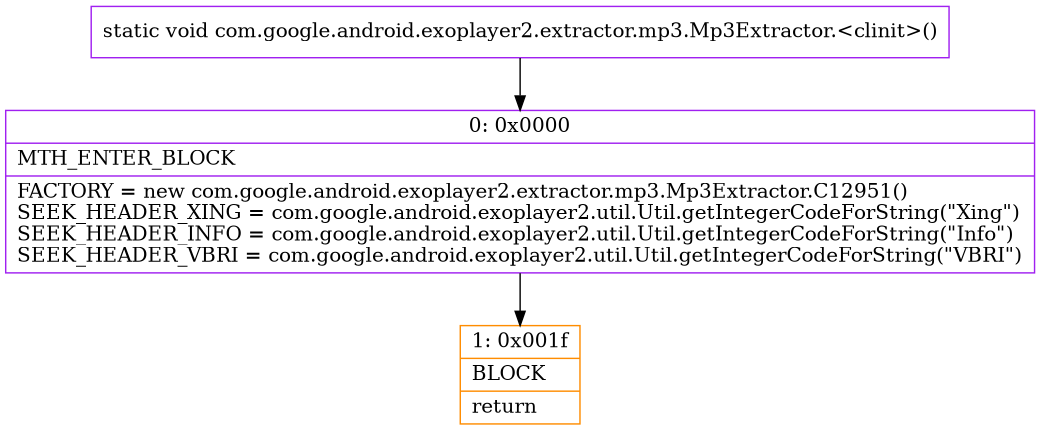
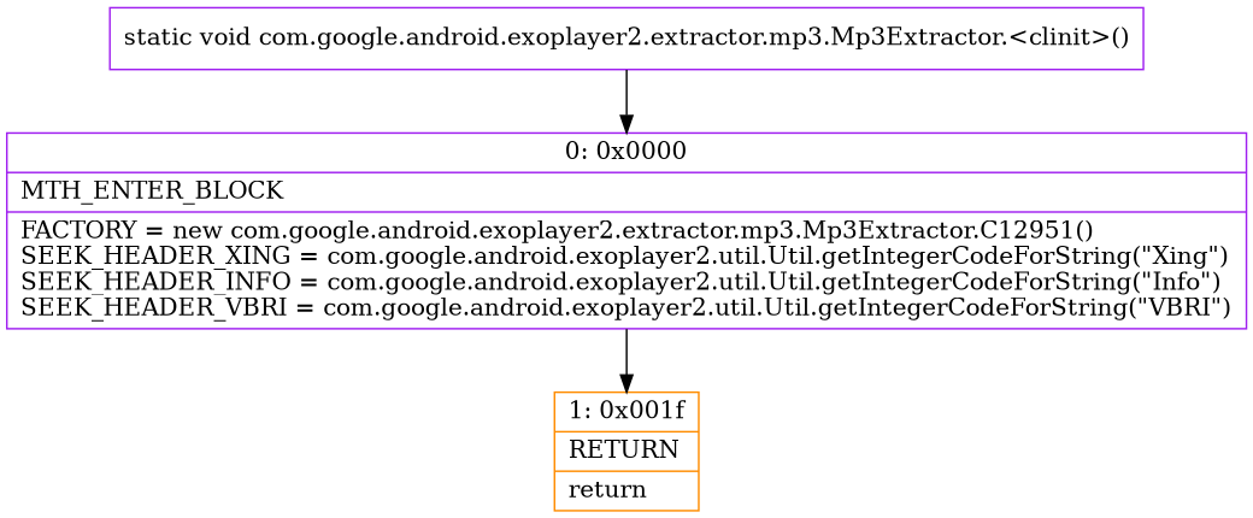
  digraph {
    node [shape=record color=purple]
    edge [color=black arrowhead=normal]
    n1 [label="{0\:\ 0x0000|MTH_ENTER_BLOCK\l|FACTORY = new com.google.android.exoplayer2.extractor.mp3.Mp3Extractor.C12951()\lSEEK_HEADER_XING = com.google.android.exoplayer2.util.Util.getIntegerCodeForString(\"Xing\")\lSEEK_HEADER_INFO = com.google.android.exoplayer2.util.Util.getIntegerCodeForString(\"Info\")\lSEEK_HEADER_VBRI = com.google.android.exoplayer2.util.Util.getIntegerCodeForString(\"VBRI\")\l}"]
-   n2 [label="{1\:\ 0x001f|BLOCK\l|return\l}" color=darkorange]
+   n2 [label="{1\:\ 0x001f|RETURN\l|return\l}" color=darkorange]
    n3 [label="{static void com.google.android.exoplayer2.extractor.mp3.Mp3Extractor.\<clinit\>() }"]
    n1 -> n2
    n3 -> n1
  }
